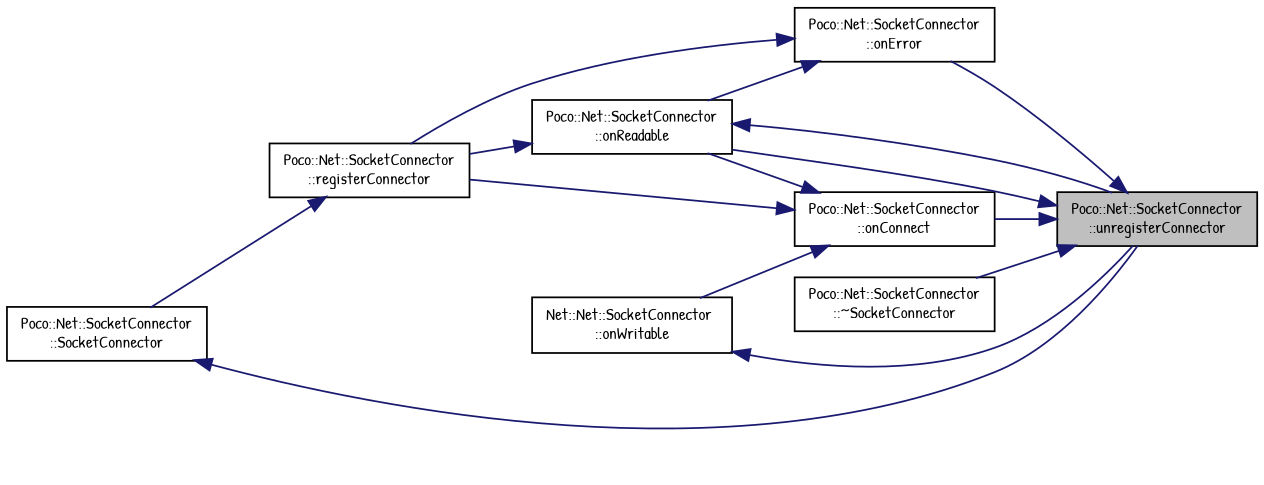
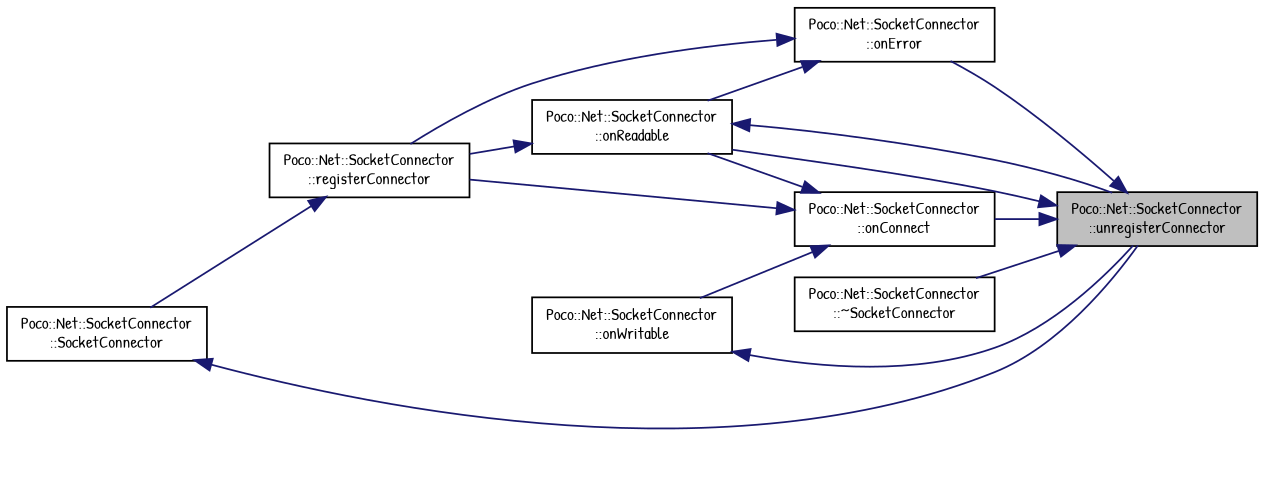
  digraph {
    fontname="Patrick Hand"
    rankdir=RL
    node [color=black fillcolor=white fontname="Patrick Hand" fontsize=10 shape=record style=filled]
    edge [color=midnightblue dir=back fontname="Patrick Hand" fontsize=10 labelfontname=Helvetica labelfontsize=10 style=solid]
    n1 [fillcolor=grey75 fontcolor=black height=0.2 label="Poco::Net::SocketConnector\l::unregisterConnector" width=0.4]
    n2 [height=0.2 label="Poco::Net::SocketConnector\l::onConnect" width=0.4]
    n3 [height=0.2 label="Poco::Net::SocketConnector\l::onReadable" width=0.4]
    n4 [height=0.2 label="Poco::Net::SocketConnector\l::onError" width=0.4]
    n5 [height=0.2 label="Poco::Net::SocketConnector\l::~SocketConnector" width=0.4]
-   n6 [height=0.2 label="Net::Net::SocketConnector\l::onWritable" width=0.4]
+   n6 [height=0.2 label="Poco::Net::SocketConnector\l::onWritable" width=0.4]
    n7 [height=0.2 label="Poco::Net::SocketConnector\l::registerConnector" width=0.4]
    n8 [height=0.2 label="Poco::Net::SocketConnector\l::SocketConnector" width=0.4]
    n1 -> n2
    n1 -> n3
    n1 -> n4
    n1 -> n5
    n2 -> n3
    n2 -> n6
    n2 -> n7
    n3 -> n1
    n3 -> n7
    n4 -> n3
    n4 -> n7
    n6 -> n1
    n7 -> n8
    n8 -> n1
  }
